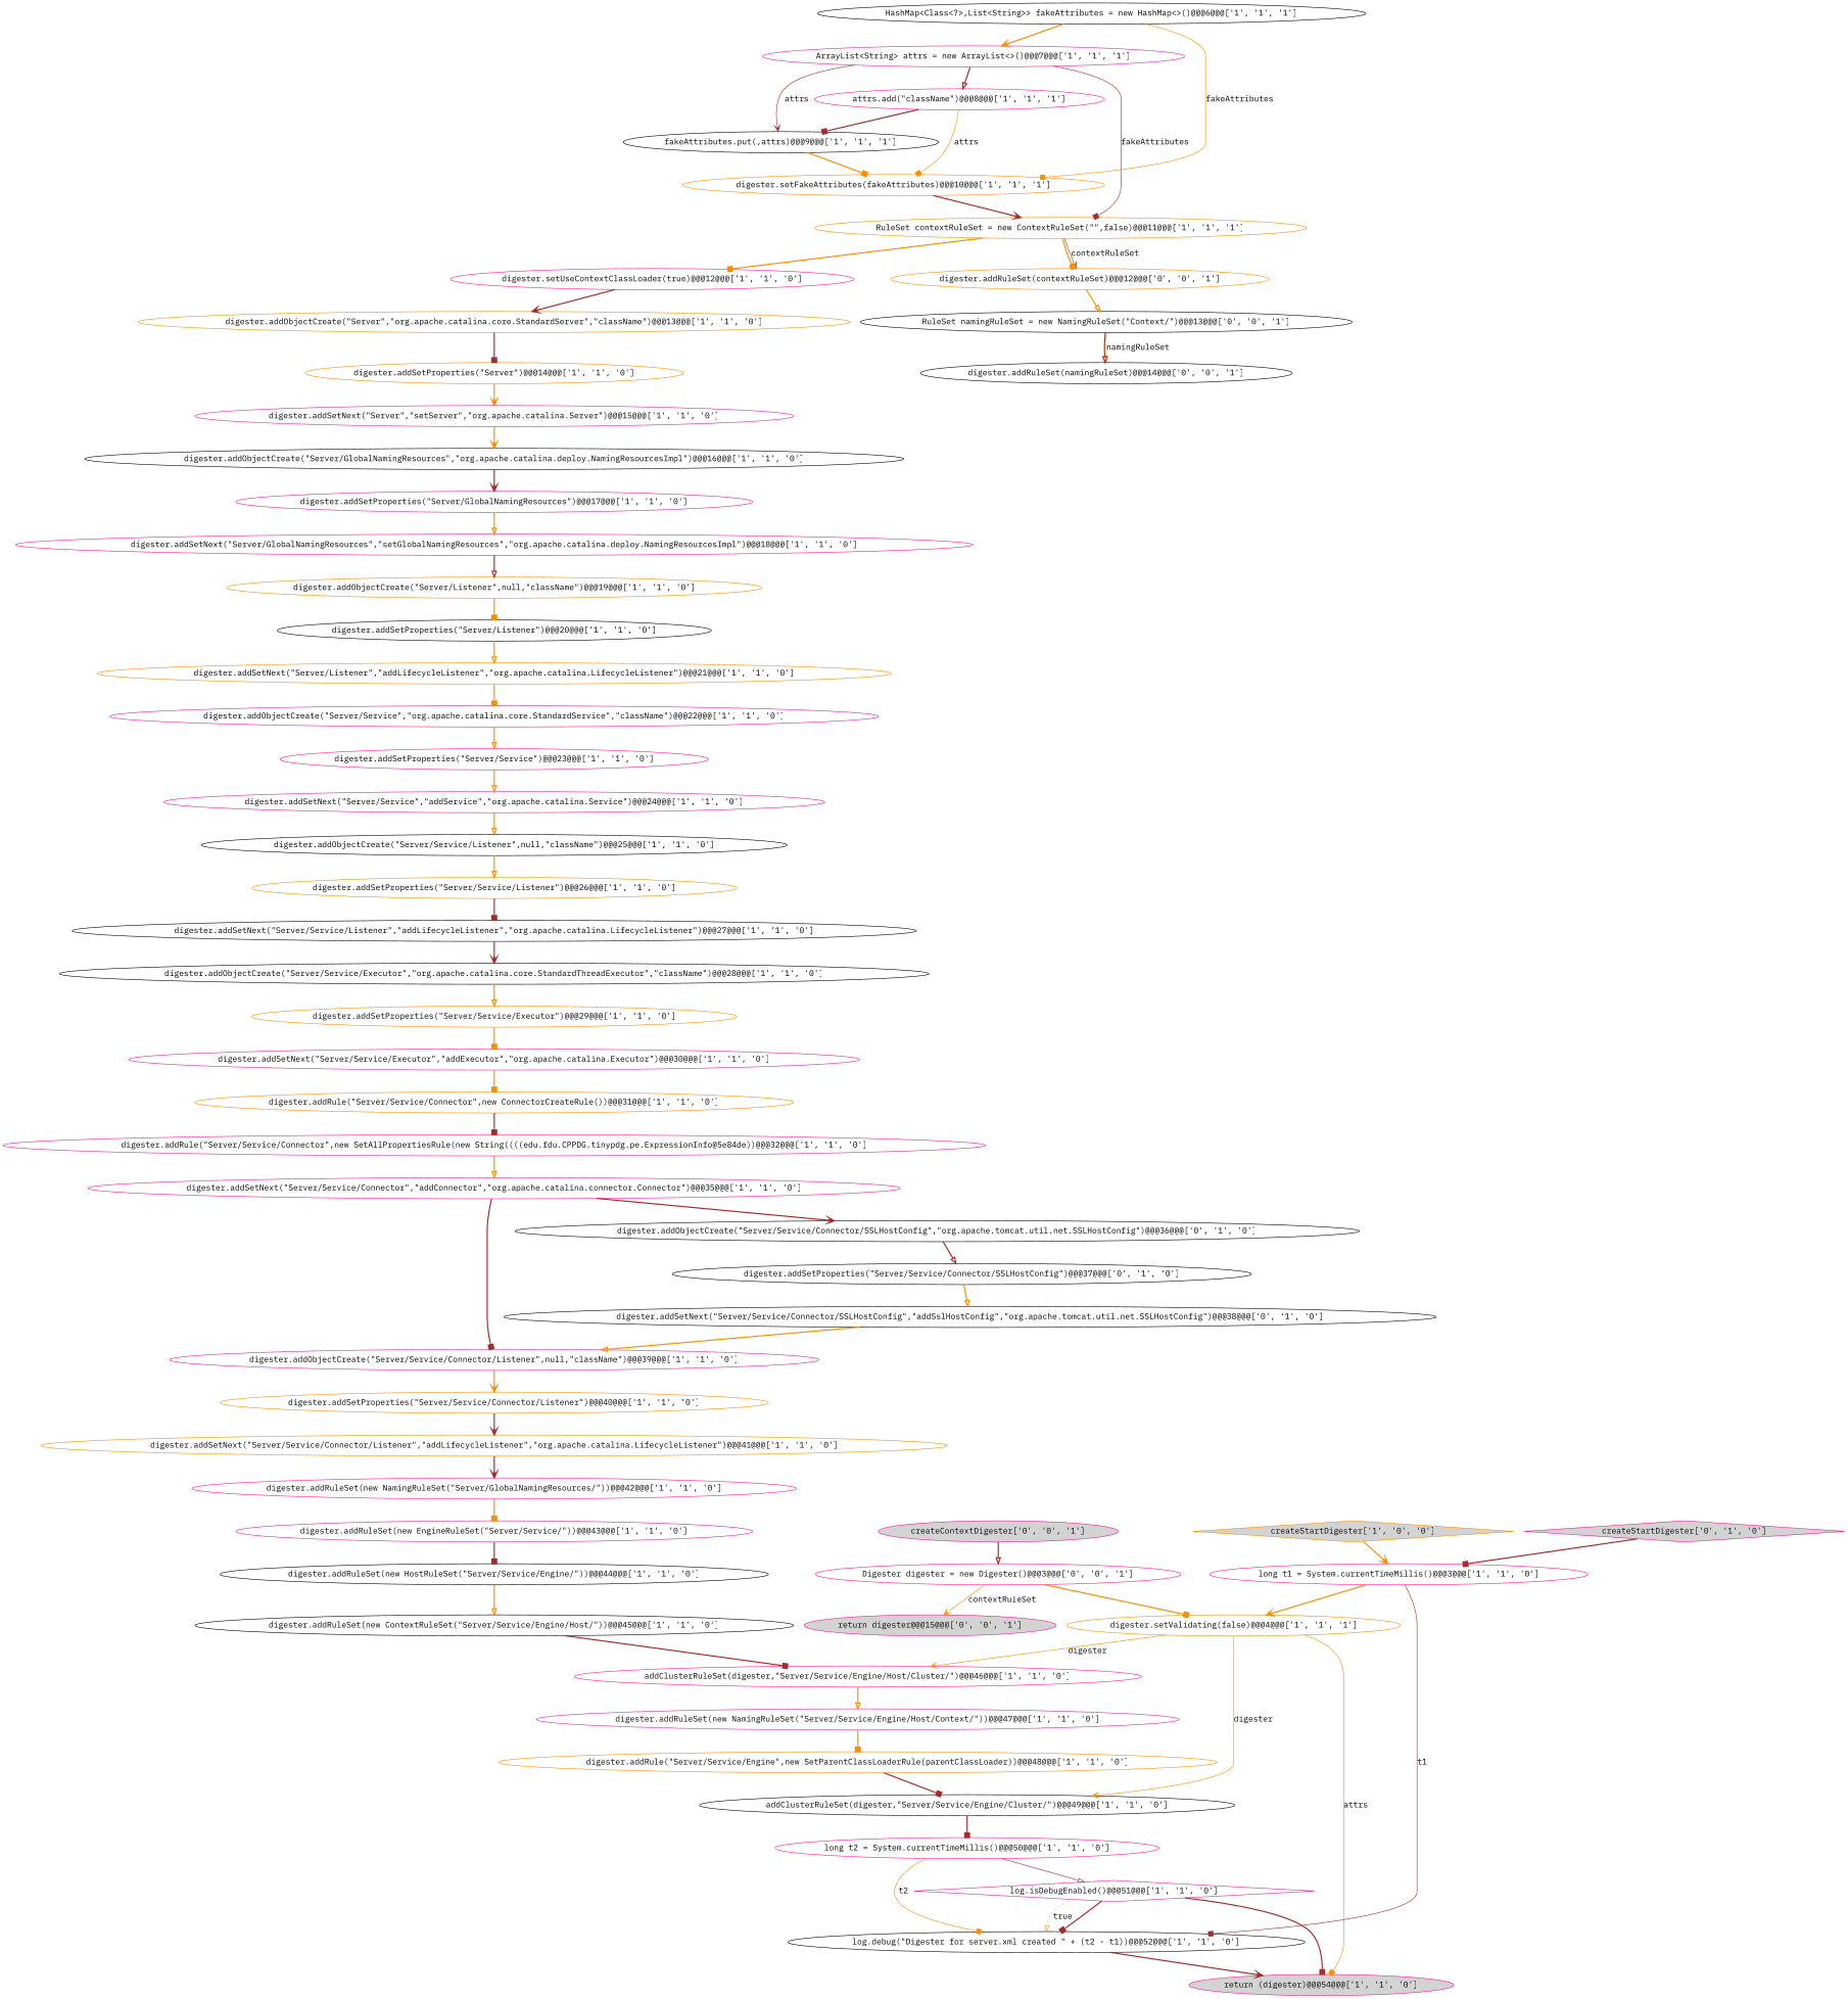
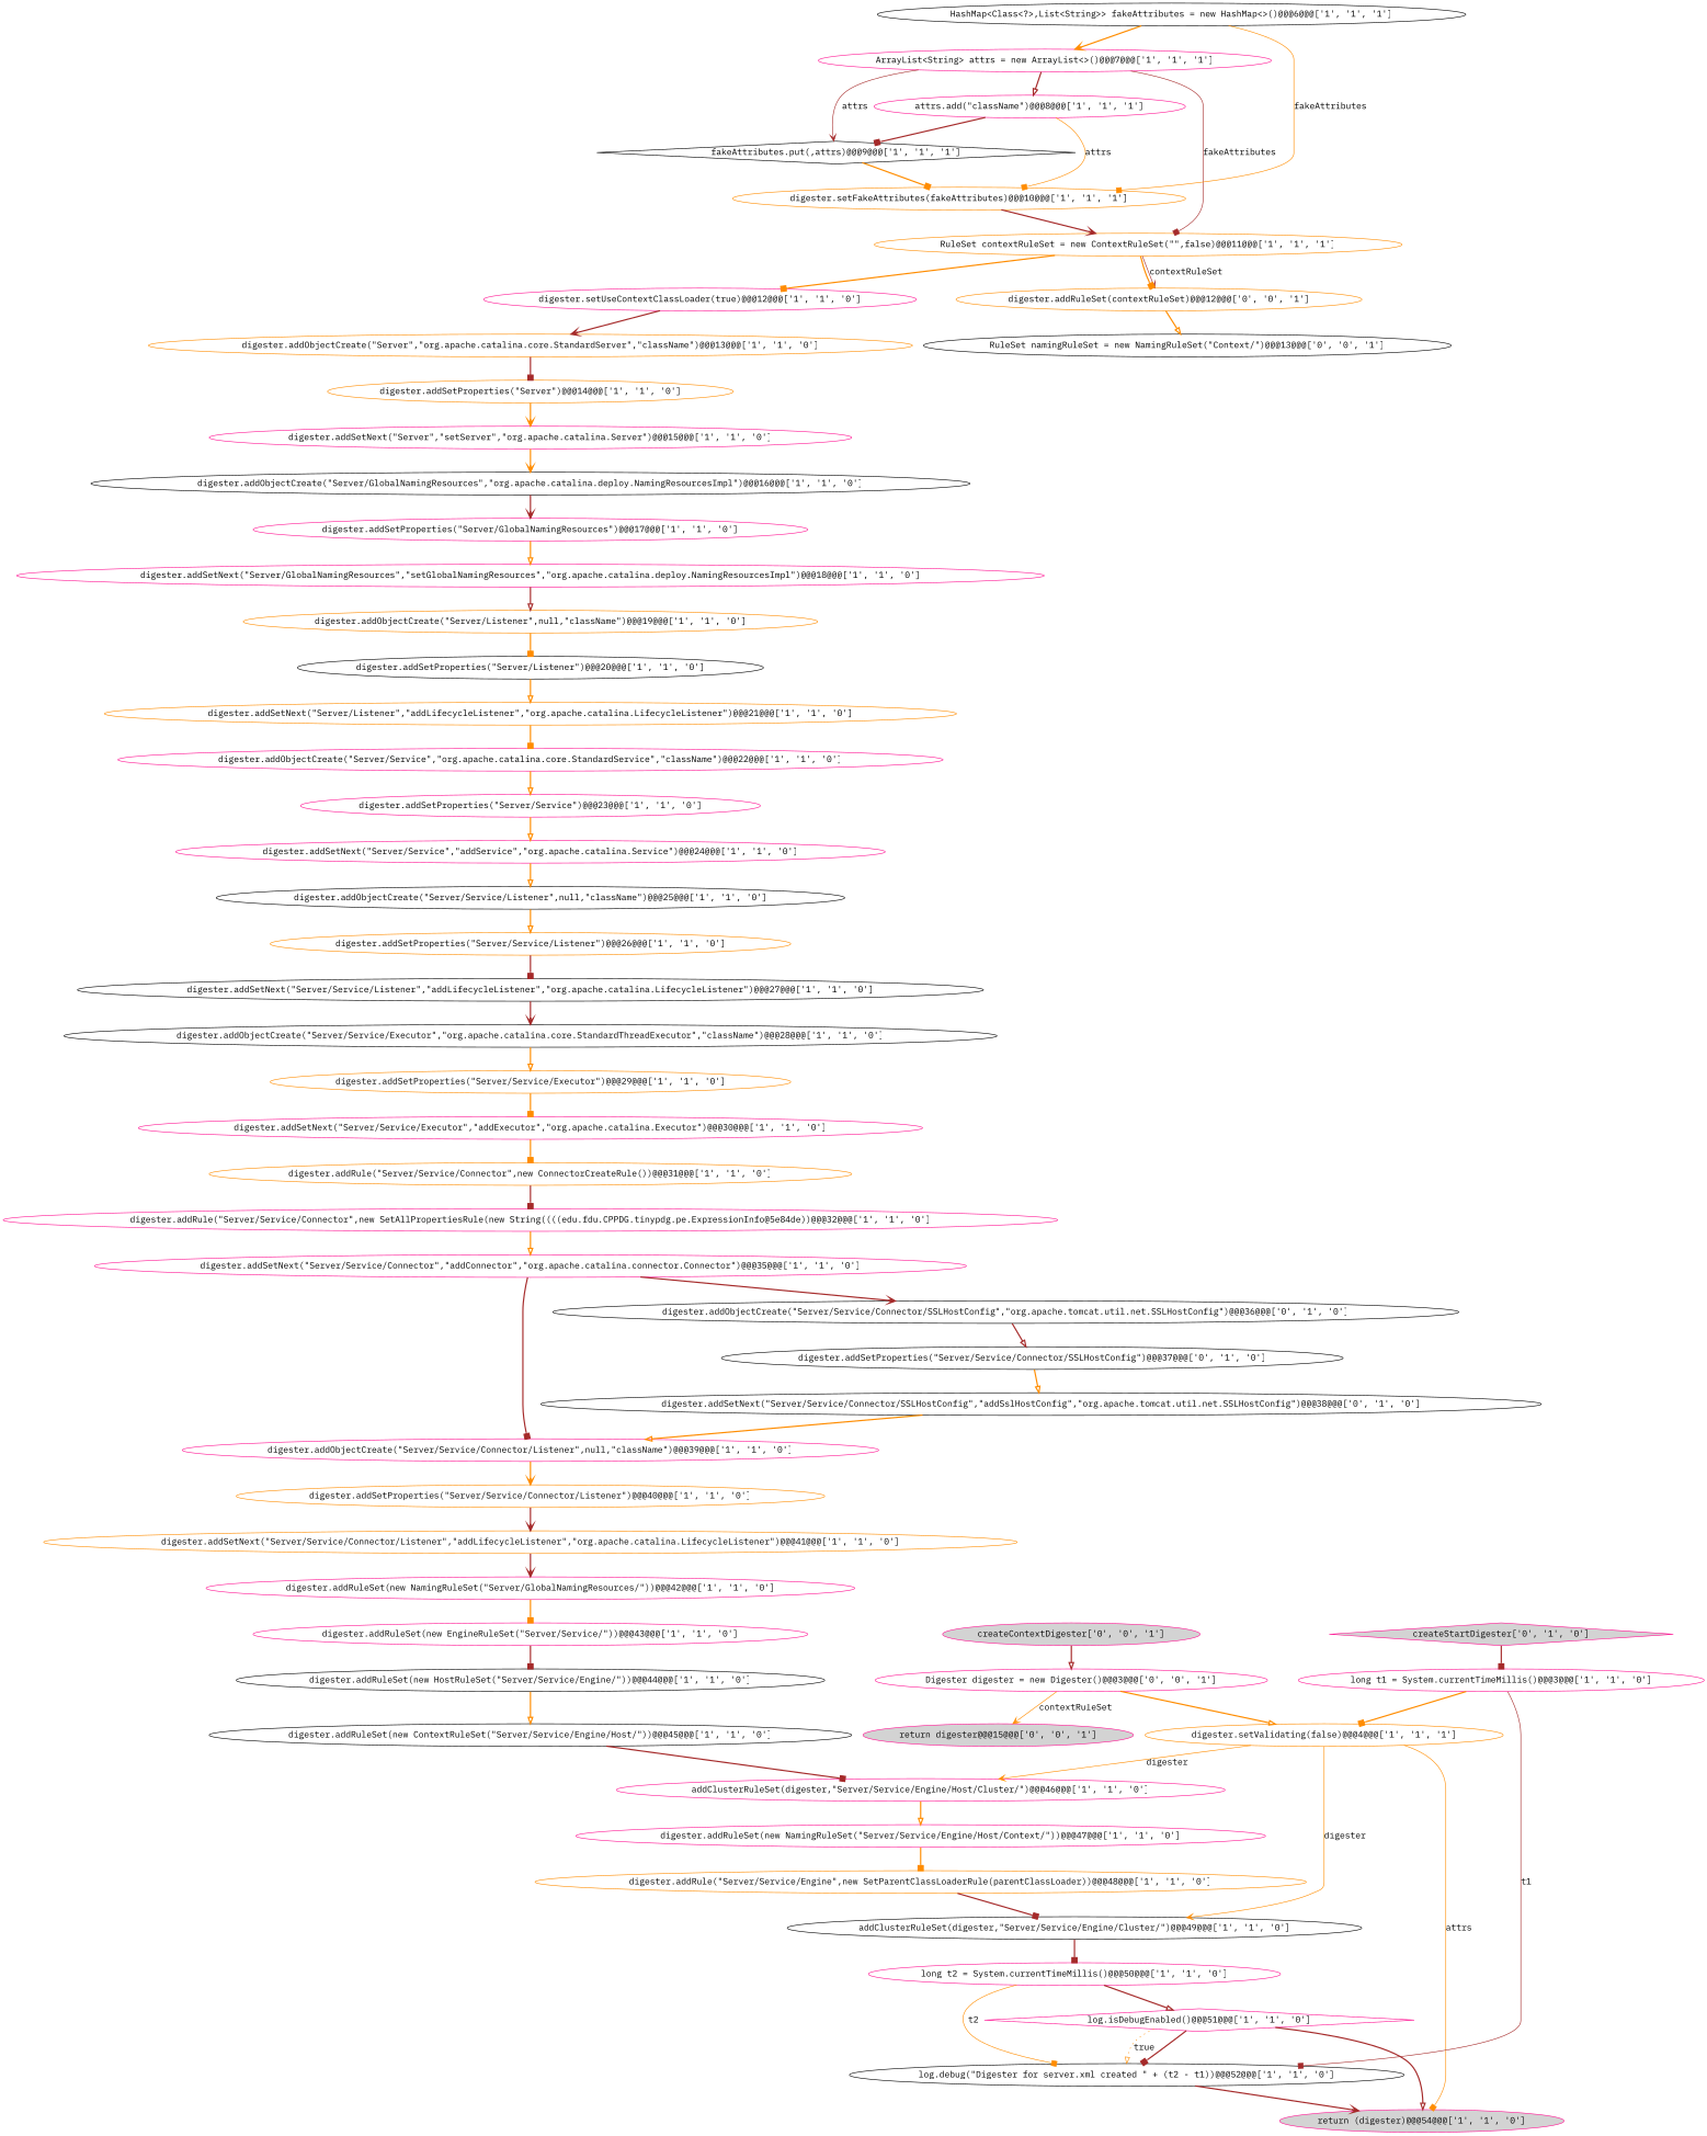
  digraph {
    fontname="IBM Plex Mono"
    node [color=deeppink fillcolor=white fontname="IBM Plex Mono" shape=ellipse style=filled]
    edge [arrowhead=box color=darkorange fontname="IBM Plex Mono" style=bold]
    n1 [label="ArrayList<String> attrs = new ArrayList<>()@@@7@@@['1', '1', '1']"]
-   n2 [color=black label="fakeAttributes.put(,attrs)@@@9@@@['1', '1', '1']"]
+   n2 [color=black label="fakeAttributes.put(,attrs)@@@9@@@['1', '1', '1']" shape=diamond]
    n3 [label="attrs.add(\"className\")@@@8@@@['1', '1', '1']"]
    n4 [color=darkorange label="RuleSet contextRuleSet = new ContextRuleSet(\"\",false)@@@11@@@['1', '1', '1']"]
    n5 [color=darkorange label="digester.setFakeAttributes(fakeAttributes)@@@10@@@['1', '1', '1']"]
    n6 [label="digester.setUseContextClassLoader(true)@@@12@@@['1', '1', '0']"]
    n7 [color=darkorange label="digester.addRuleSet(contextRuleSet)@@@12@@@['0', '0', '1']"]
    n8 [label="digester.addRuleSet(new EngineRuleSet(\"Server/Service/\"))@@@43@@@['1', '1', '0']"]
    n9 [color=black label="digester.addRuleSet(new HostRuleSet(\"Server/Service/Engine/\"))@@@44@@@['1', '1', '0']"]
    n10 [color=black label="digester.addRuleSet(new ContextRuleSet(\"Server/Service/Engine/Host/\"))@@@45@@@['1', '1', '0']"]
    n11 [label="Digester digester = new Digester()@@@3@@@['0', '0', '1']"]
    n12 [color=darkorange label="digester.setValidating(false)@@@4@@@['1', '1', '1']"]
    n13 [fillcolor=lightgray label="return digester@@@15@@@['0', '0', '1']"]
    n14 [label="addClusterRuleSet(digester,\"Server/Service/Engine/Host/Cluster/\")@@@46@@@['1', '1', '0']"]
    n15 [fillcolor=lightgray label="return (digester)@@@54@@@['1', '1', '0']"]
    n16 [color=black label="addClusterRuleSet(digester,\"Server/Service/Engine/Cluster/\")@@@49@@@['1', '1', '0']"]
    n17 [label="digester.addRuleSet(new NamingRuleSet(\"Server/Service/Engine/Host/Context/\"))@@@47@@@['1', '1', '0']"]
    n18 [color=darkorange label="digester.addRule(\"Server/Service/Engine\",new SetParentClassLoaderRule(parentClassLoader))@@@48@@@['1', '1', '0']"]
    n19 [color=black label="HashMap<Class<?>,List<String>> fakeAttributes = new HashMap<>()@@@6@@@['1', '1', '1']"]
    n20 [color=darkorange label="digester.addSetProperties(\"Server/Service/Connector/Listener\")@@@40@@@['1', '1', '0']"]
    n21 [color=darkorange label="digester.addSetNext(\"Server/Service/Connector/Listener\",\"addLifecycleListener\",\"org.apache.catalina.LifecycleListener\")@@@41@@@['1', '1', '0']"]
    n22 [label="digester.addRuleSet(new NamingRuleSet(\"Server/GlobalNamingResources/\"))@@@42@@@['1', '1', '0']"]
    n23 [color=black label="digester.addSetProperties(\"Server/Listener\")@@@20@@@['1', '1', '0']"]
    n24 [color=darkorange label="digester.addSetNext(\"Server/Listener\",\"addLifecycleListener\",\"org.apache.catalina.LifecycleListener\")@@@21@@@['1', '1', '0']"]
    n25 [label="digester.addObjectCreate(\"Server/Service\",\"org.apache.catalina.core.StandardService\",\"className\")@@@22@@@['1', '1', '0']"]
    n26 [label="digester.addSetNext(\"Server\",\"setServer\",\"org.apache.catalina.Server\")@@@15@@@['1', '1', '0']"]
    n27 [color=black label="digester.addObjectCreate(\"Server/GlobalNamingResources\",\"org.apache.catalina.deploy.NamingResourcesImpl\")@@@16@@@['1', '1', '0']"]
    n28 [label="digester.addSetProperties(\"Server/GlobalNamingResources\")@@@17@@@['1', '1', '0']"]
    n29 [label="long t1 = System.currentTimeMillis()@@@3@@@['1', '1', '0']"]
    n30 [color=black label="log.debug(\"Digester for server.xml created \" + (t2 - t1))@@@52@@@['1', '1', '0']"]
    n31 [label="digester.addRule(\"Server/Service/Connector\",new SetAllPropertiesRule(new String((((edu.fdu.CPPDG.tinypdg.pe.ExpressionInfo@5e84de))@@@32@@@['1', '1', '0']"]
    n32 [label="digester.addSetNext(\"Server/Service/Connector\",\"addConnector\",\"org.apache.catalina.connector.Connector\")@@@35@@@['1', '1', '0']"]
    n33 [label="digester.addObjectCreate(\"Server/Service/Connector/Listener\",null,\"className\")@@@39@@@['1', '1', '0']"]
    n34 [color=black label="digester.addObjectCreate(\"Server/Service/Connector/SSLHostConfig\",\"org.apache.tomcat.util.net.SSLHostConfig\")@@@36@@@['0', '1', '0']"]
    n35 [label="digester.addSetNext(\"Server/GlobalNamingResources\",\"setGlobalNamingResources\",\"org.apache.catalina.deploy.NamingResourcesImpl\")@@@18@@@['1', '1', '0']"]
-   n36 [color=darkorange fillcolor=lightgray label="createStartDigester['1', '0', '0']" shape=diamond]
    n37 [label="long t2 = System.currentTimeMillis()@@@50@@@['1', '1', '0']"]
    n38 [label="log.isDebugEnabled()@@@51@@@['1', '1', '0']" shape=diamond]
    n39 [label="digester.addSetProperties(\"Server/Service\")@@@23@@@['1', '1', '0']"]
    n40 [label="digester.addSetNext(\"Server/Service\",\"addService\",\"org.apache.catalina.Service\")@@@24@@@['1', '1', '0']"]
    n41 [color=black label="digester.addObjectCreate(\"Server/Service/Listener\",null,\"className\")@@@25@@@['1', '1', '0']"]
    n42 [color=darkorange label="digester.addObjectCreate(\"Server\",\"org.apache.catalina.core.StandardServer\",\"className\")@@@13@@@['1', '1', '0']"]
    n43 [color=darkorange label="digester.addSetProperties(\"Server\")@@@14@@@['1', '1', '0']"]
    n44 [color=black label="RuleSet namingRuleSet = new NamingRuleSet(\"Context/\")@@@13@@@['0', '0', '1']"]
-   n45 [color=black label="digester.addRuleSet(namingRuleSet)@@@14@@@['0', '0', '1']"]
    n46 [fillcolor=lightgray label="createStartDigester['0', '1', '0']" shape=diamond]
    n47 [color=darkorange label="digester.addObjectCreate(\"Server/Listener\",null,\"className\")@@@19@@@['1', '1', '0']"]
    n48 [color=black label="digester.addSetNext(\"Server/Service/Connector/SSLHostConfig\",\"addSslHostConfig\",\"org.apache.tomcat.util.net.SSLHostConfig\")@@@38@@@['0', '1', '0']"]
    n49 [fillcolor=lightgray label="createContextDigester['0', '0', '1']"]
    n50 [color=black label="digester.addSetProperties(\"Server/Service/Connector/SSLHostConfig\")@@@37@@@['0', '1', '0']"]
    n51 [label="digester.addSetNext(\"Server/Service/Executor\",\"addExecutor\",\"org.apache.catalina.Executor\")@@@30@@@['1', '1', '0']"]
    n52 [color=darkorange label="digester.addRule(\"Server/Service/Connector\",new ConnectorCreateRule())@@@31@@@['1', '1', '0']"]
    n53 [color=darkorange label="digester.addSetProperties(\"Server/Service/Executor\")@@@29@@@['1', '1', '0']"]
    n54 [color=darkorange label="digester.addSetProperties(\"Server/Service/Listener\")@@@26@@@['1', '1', '0']"]
    n55 [color=black label="digester.addSetNext(\"Server/Service/Listener\",\"addLifecycleListener\",\"org.apache.catalina.LifecycleListener\")@@@27@@@['1', '1', '0']"]
    n56 [color=black label="digester.addObjectCreate(\"Server/Service/Executor\",\"org.apache.catalina.core.StandardThreadExecutor\",\"className\")@@@28@@@['1', '1', '0']"]
    n1 -> n2 [arrowhead=vee color=brown label=attrs style=solid]
    n1 -> n3 [arrowhead=onormal color=brown]
    n1 -> n4 [color=brown label=fakeAttributes style=solid]
    n2 -> n5
    n3 -> n2 [color=brown]
    n3 -> n5 [label=attrs style=solid]
    n4 -> n6
    n4 -> n7 [arrowhead=vee color=brown label=contextRuleSet style=solid]
    n4 -> n7
    n5 -> n4 [arrowhead=vee color=brown]
    n6 -> n42 [arrowhead=vee color=brown]
    n7 -> n44 [arrowhead=onormal]
    n8 -> n9 [color=brown]
    n9 -> n10 [arrowhead=onormal]
    n10 -> n14 [color=brown]
-   n11 -> n12
+   n11 -> n12 [arrowhead=onormal]
    n11 -> n13 [arrowhead=vee label=contextRuleSet style=solid]
    n12 -> n14 [arrowhead=vee label=digester style=solid]
    n12 -> n15 [label=attrs style=solid]
    n12 -> n16 [arrowhead=vee label=digester style=solid]
    n14 -> n17 [arrowhead=onormal]
    n16 -> n37 [color=brown]
    n17 -> n18
    n18 -> n16 [color=brown]
    n19 -> n1 [arrowhead=vee]
    n19 -> n5 [label=fakeAttributes style=solid]
    n20 -> n21 [arrowhead=vee color=brown]
    n21 -> n22 [arrowhead=vee color=brown]
    n22 -> n8
    n23 -> n24 [arrowhead=onormal]
    n24 -> n25
    n25 -> n39 [arrowhead=onormal]
    n26 -> n27 [arrowhead=vee]
    n27 -> n28 [arrowhead=vee color=brown]
    n28 -> n35 [arrowhead=onormal]
-   n29 -> n12 [arrowhead=vee]
+   n29 -> n12
    n29 -> n30 [color=brown label=t1 style=solid]
    n30 -> n15 [arrowhead=vee color=brown]
    n31 -> n32 [arrowhead=onormal]
    n32 -> n33 [color=brown]
    n32 -> n34 [arrowhead=vee color=brown]
    n33 -> n20 [arrowhead=vee]
    n34 -> n50 [arrowhead=onormal color=brown]
    n35 -> n47 [arrowhead=onormal color=brown]
-   n36 -> n29 [arrowhead=vee]
    n37 -> n30 [label=t2 style=solid]
-   n37 -> n38 [arrowhead=onormal color=brown style=solid]
-   n38 -> n15 [color=brown]
+   n37 -> n38 [arrowhead=onormal color=brown]
+   n38 -> n15 [arrowhead=onormal color=brown]
    n38 -> n30 [color=brown]
    n38 -> n30 [arrowhead=onormal label=true style=dotted]
    n39 -> n40 [arrowhead=onormal]
    n40 -> n41 [arrowhead=onormal]
    n41 -> n54 [arrowhead=onormal]
    n42 -> n43 [color=brown]
    n43 -> n26 [arrowhead=vee]
-   n44 -> n45 [arrowhead=onormal label=namingRuleSet style=solid]
-   n44 -> n45 [arrowhead=onormal color=brown]
    n46 -> n29 [color=brown]
    n47 -> n23
    n48 -> n33 [arrowhead=onormal]
    n49 -> n11 [arrowhead=onormal color=brown]
    n50 -> n48 [arrowhead=onormal]
    n51 -> n52
    n52 -> n31 [color=brown]
    n53 -> n51
    n54 -> n55 [color=brown]
    n55 -> n56 [arrowhead=vee color=brown]
    n56 -> n53 [arrowhead=onormal]
  }
